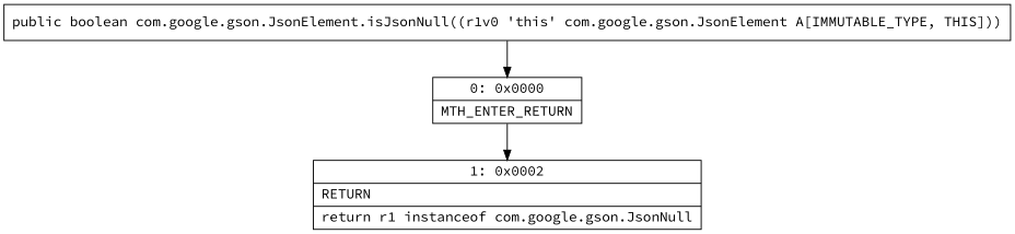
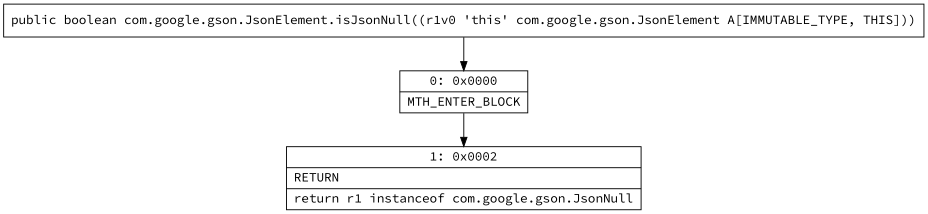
  digraph {
    fontname="Source Code Pro"
    node [shape=record fontname="Source Code Pro"]
    edge [fontname="Source Code Pro"]
-   n1 [label="{0\:\ 0x0000|MTH_ENTER_RETURN\l}"]
+   n1 [label="{0\:\ 0x0000|MTH_ENTER_BLOCK\l}"]
    n2 [label="{1\:\ 0x0002|RETURN\l|return r1 instanceof com.google.gson.JsonNull\l}"]
    n3 [label="{public boolean com.google.gson.JsonElement.isJsonNull((r1v0 'this' com.google.gson.JsonElement A[IMMUTABLE_TYPE, THIS])) }"]
    n1 -> n2
    n3 -> n1
  }
